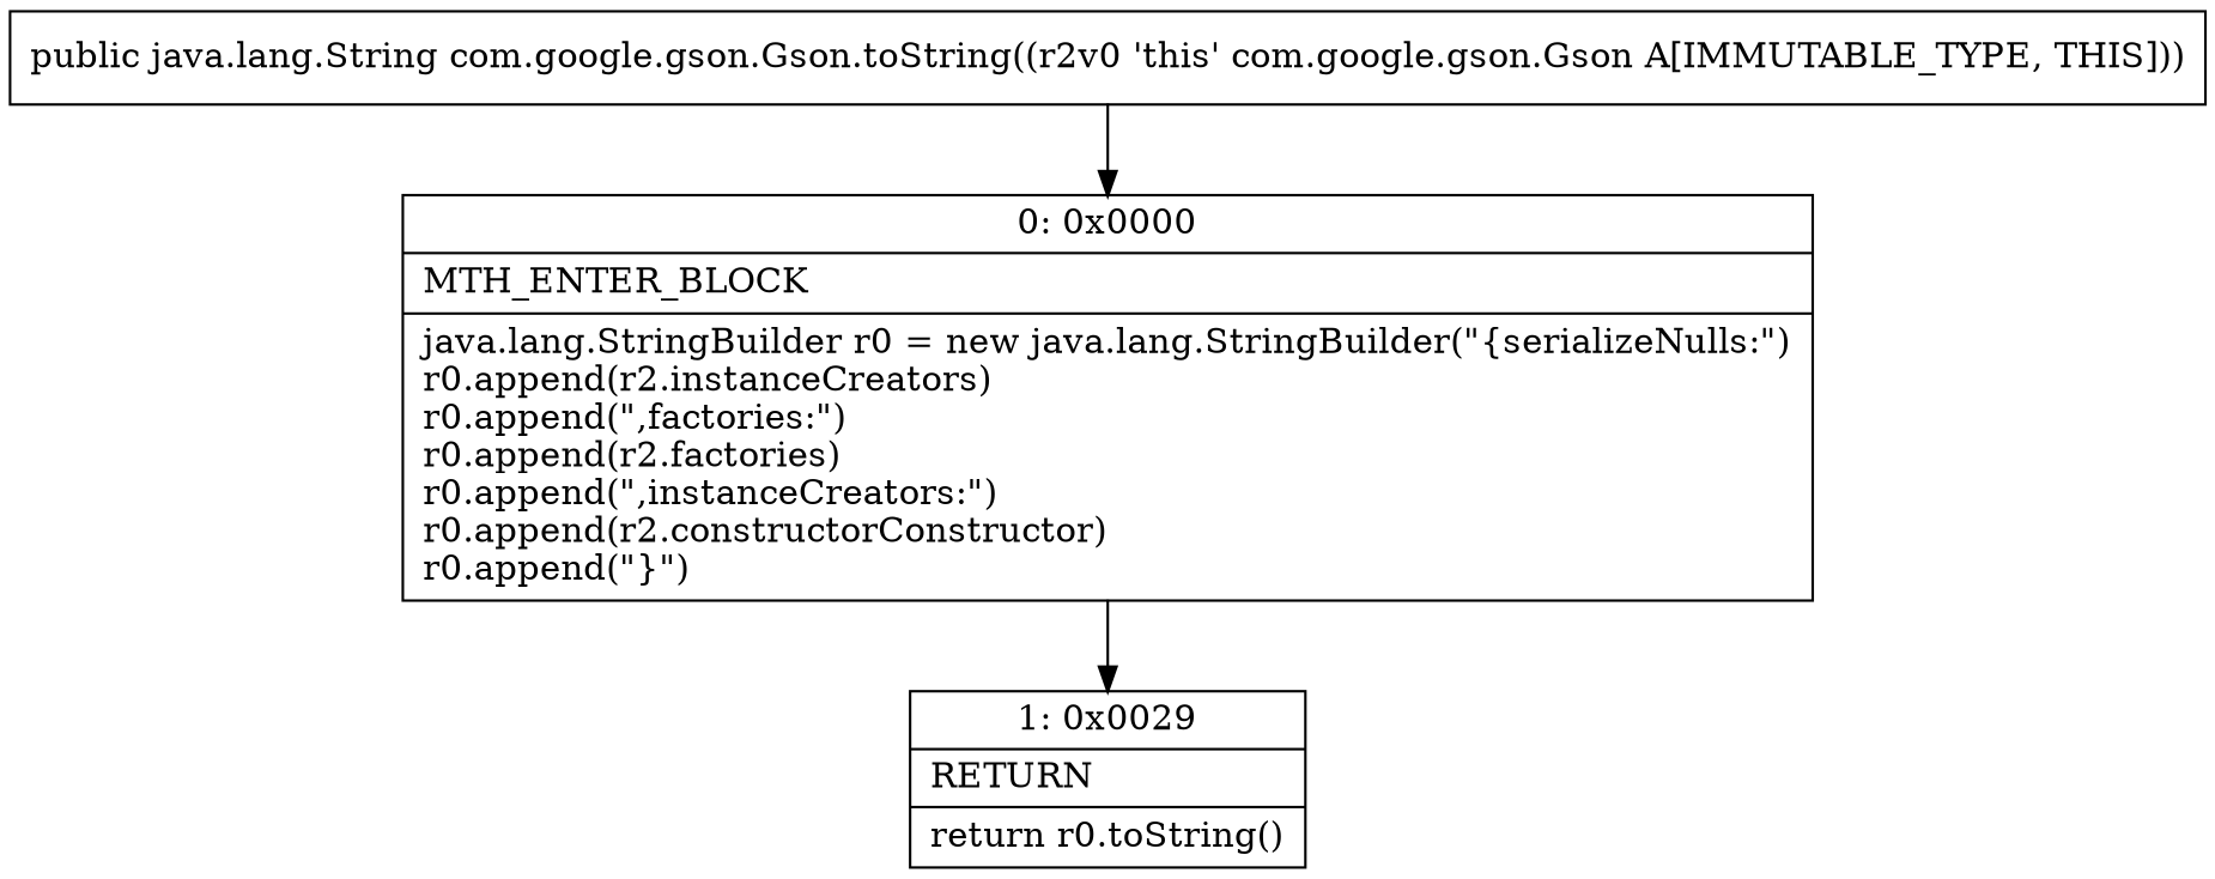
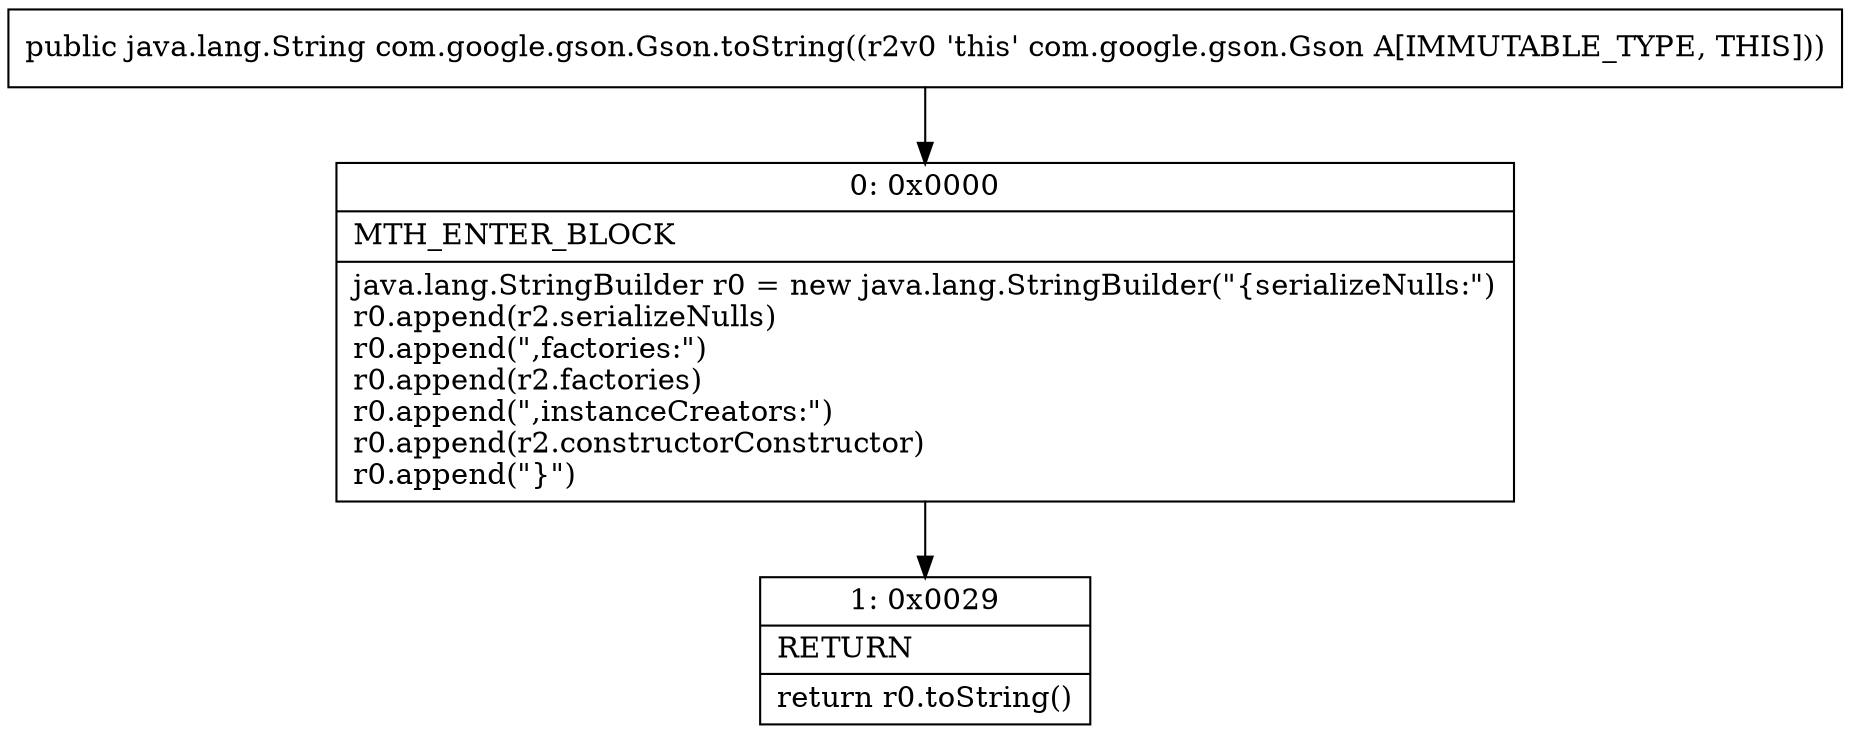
  digraph {
    node [shape=record]
    edge [style=solid]
-   n1 [label="{0\:\ 0x0000|MTH_ENTER_BLOCK\l|java.lang.StringBuilder r0 = new java.lang.StringBuilder(\"\{serializeNulls:\")\lr0.append(r2.instanceCreators)\lr0.append(\",factories:\")\lr0.append(r2.factories)\lr0.append(\",instanceCreators:\")\lr0.append(r2.constructorConstructor)\lr0.append(\"\}\")\l}"]
+   n1 [label="{0\:\ 0x0000|MTH_ENTER_BLOCK\l|java.lang.StringBuilder r0 = new java.lang.StringBuilder(\"\{serializeNulls:\")\lr0.append(r2.serializeNulls)\lr0.append(\",factories:\")\lr0.append(r2.factories)\lr0.append(\",instanceCreators:\")\lr0.append(r2.constructorConstructor)\lr0.append(\"\}\")\l}"]
    n2 [label="{1\:\ 0x0029|RETURN\l|return r0.toString()\l}"]
    n3 [label="{public java.lang.String com.google.gson.Gson.toString((r2v0 'this' com.google.gson.Gson A[IMMUTABLE_TYPE, THIS])) }"]
    n1 -> n2
    n3 -> n1
  }
